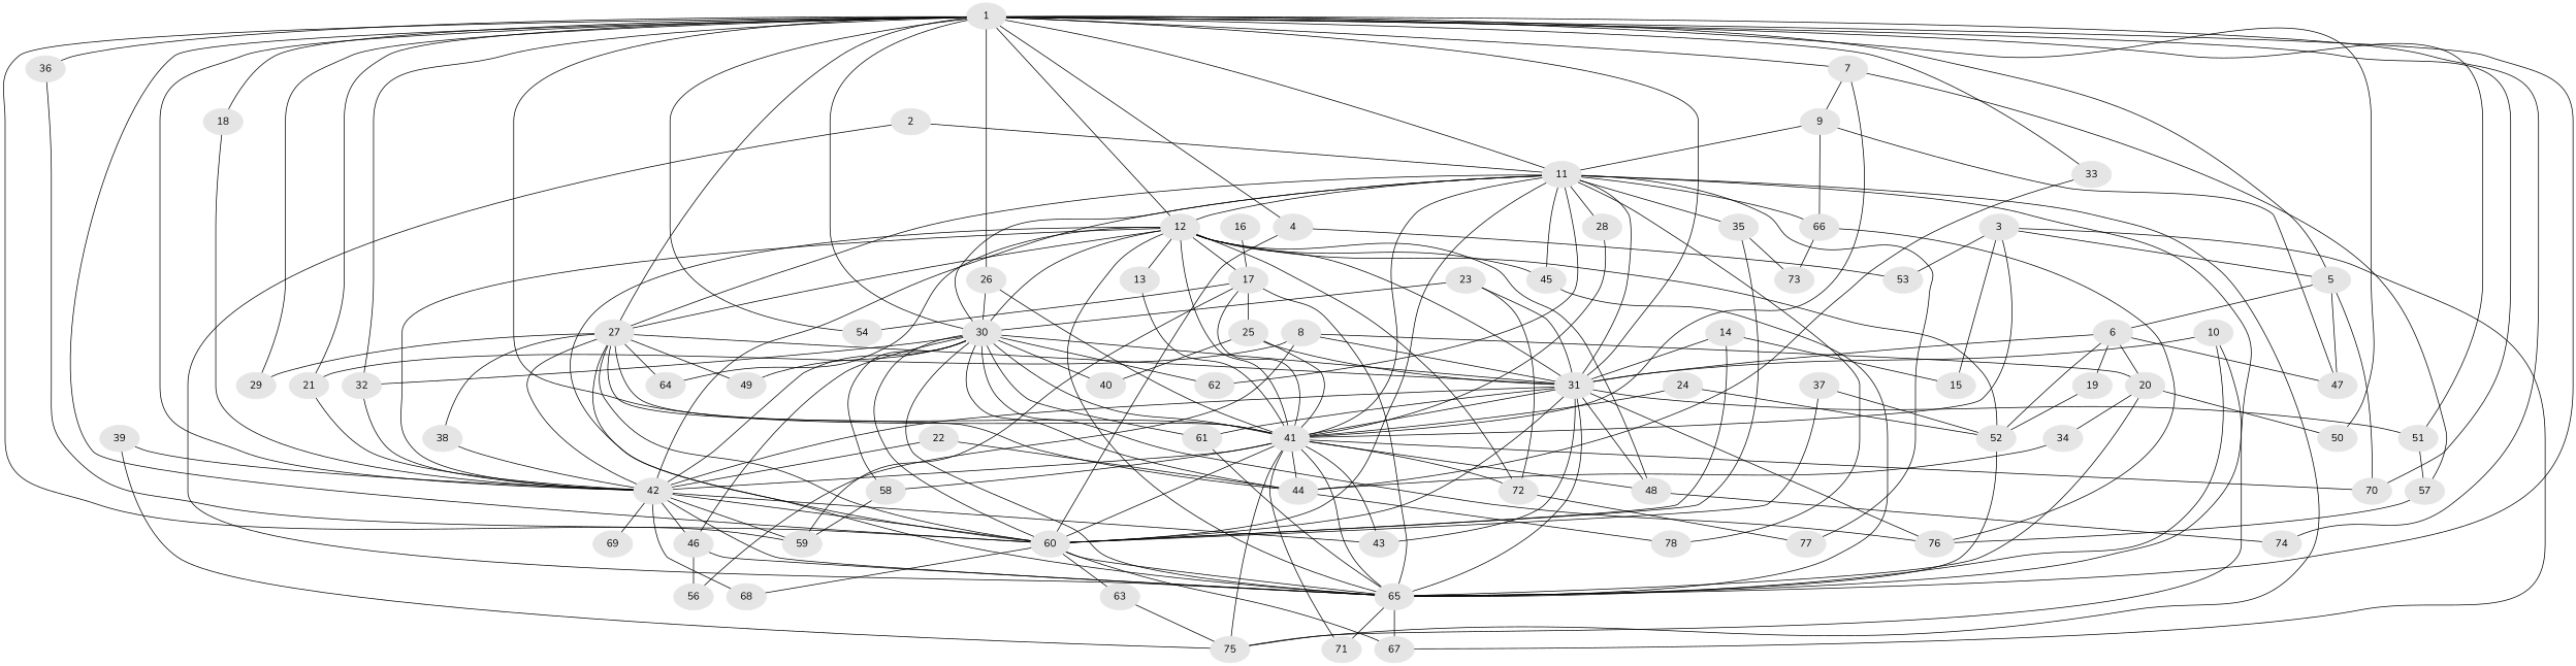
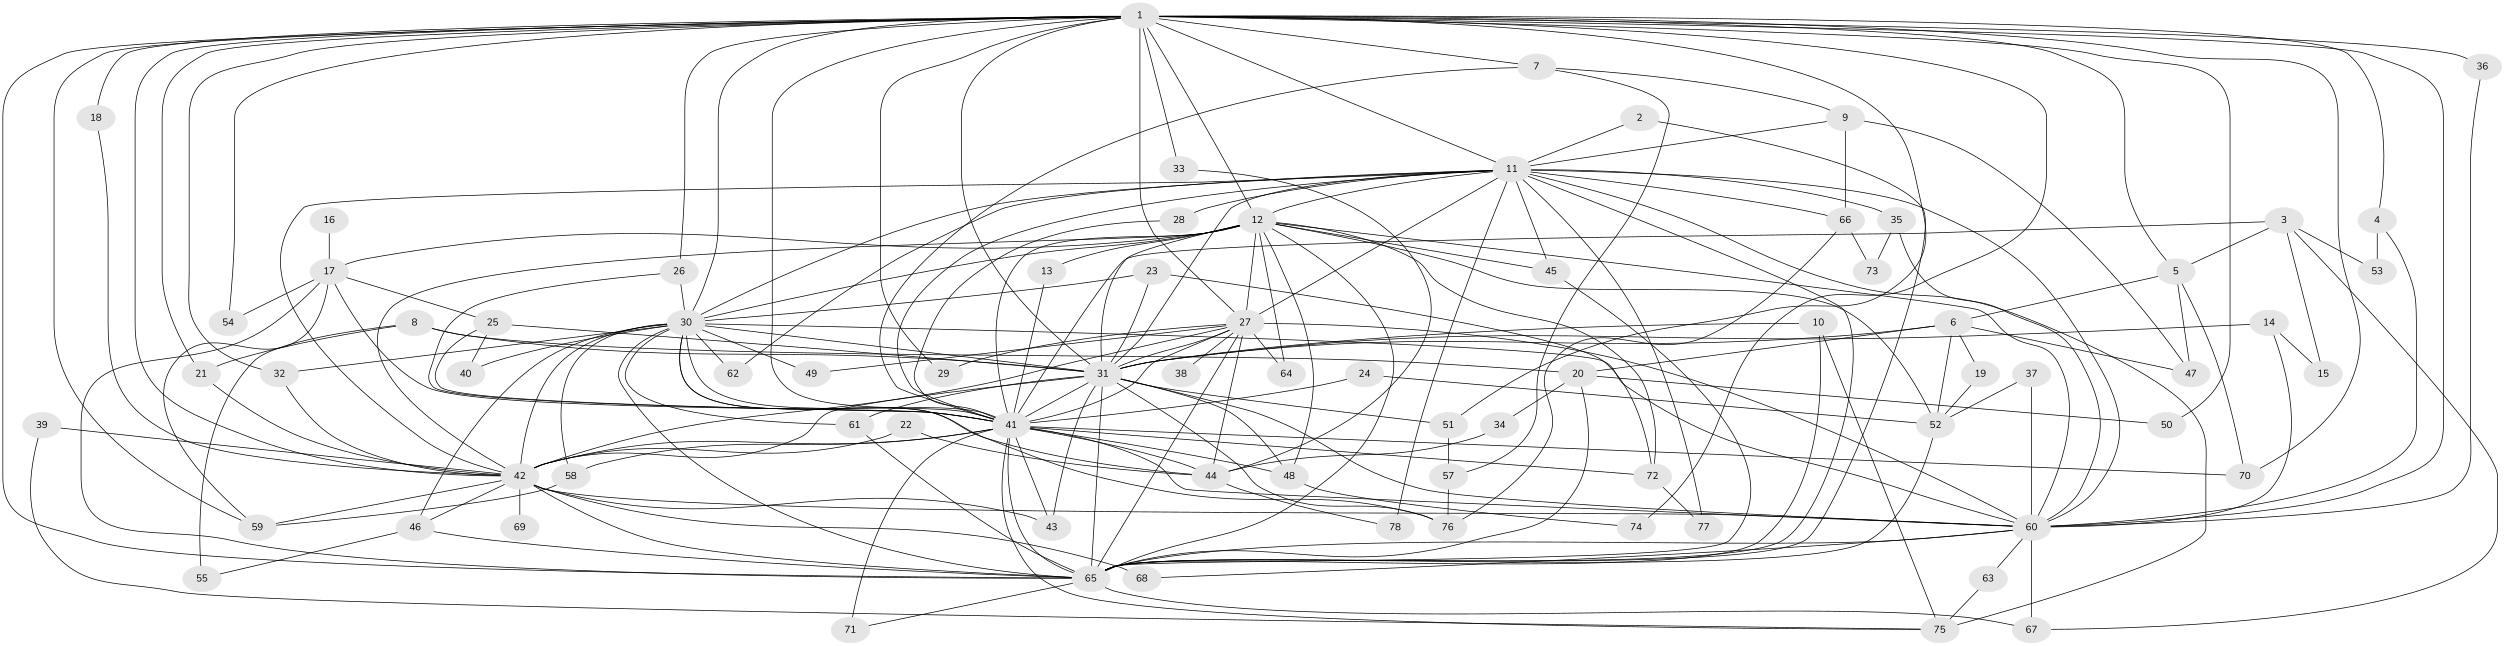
  graph {
    fontname=Nunito
    node [color=gray90 fontname=Nunito style=filled]
    edge [fontname=Nunito weight=1.0]
    1
    4
    5
    7
    11
    12
    18
    21
    26
    27
    29
    30
    31
    32
    33
    36
    41
    42
    50
    51
    54
    59
    60
    65
    70
    74
    53
    6
    47
    9
    57
    66
    75
    28
    35
    45
    62
    77
    78
    52
    13
    17
    48
    64
    72
    44
    38
    49
    76
    40
    46
    58
    61
    43
    71
    68
    69
    67
    63
    2
    3
    15
    19
    20
    16
    34
    8
-   56
+   56 [label=55]
    73
    10
    25
    14
    22
    23
    24
    37
    39
    1 -- 4
    1 -- 5
    1 -- 7
    1 -- 11
    1 -- 12
    1 -- 18
    1 -- 21
    1 -- 26
    1 -- 27
    1 -- 29
    1 -- 30
    1 -- 31
    1 -- 32
    1 -- 33
    1 -- 36
    1 -- 41
    1 -- 42
    1 -- 50
    1 -- 51
    1 -- 54
    1 -- 59
    1 -- 60
    1 -- 65
    1 -- 70
    1 -- 74
    4 -- 60
    4 -- 53
    5 -- 70
    5 -- 6
    5 -- 47
    7 -- 41
    7 -- 9
    7 -- 57
    11 -- 12
    11 -- 27
    11 -- 30
    11 -- 31 [weight=2.0]
    11 -- 41
    11 -- 42
    11 -- 60 [weight=2.0]
    11 -- 65
    11 -- 66
    11 -- 75
    11 -- 28
    11 -- 35
    11 -- 45
    11 -- 62
    11 -- 77
    11 -- 78
    12 -- 27
    12 -- 30
    12 -- 31 [weight=2.0]
    12 -- 41 [weight=2.0]
    12 -- 42
    12 -- 60
    12 -- 65
    12 -- 45
    12 -- 52
    12 -- 13
    12 -- 17
    12 -- 48
    12 -- 64
    12 -- 72
    18 -- 42
    21 -- 42
    26 -- 30
    26 -- 41
    27 -- 29
    27 -- 31
    27 -- 41 [weight=2.0]
    27 -- 42 [weight=2.0]
    27 -- 60
    27 -- 65
    27 -- 64
    27 -- 44
    27 -- 38
    27 -- 49
    30 -- 31
    30 -- 32
    30 -- 41 [weight=2.0]
    30 -- 42
    30 -- 60
    30 -- 65
    30 -- 62
    30 -- 44
    30 -- 49
    30 -- 76
    30 -- 40
    30 -- 46
    30 -- 58
    30 -- 61
    31 -- 41
    31 -- 42
    31 -- 51
    31 -- 60
    31 -- 65 [weight=3.0]
    31 -- 48
    31 -- 76
    31 -- 61
    31 -- 43
    32 -- 42
    33 -- 44
    36 -- 60
    41 -- 42
    41 -- 60
    41 -- 65
    41 -- 70
    41 -- 75
    41 -- 48
    41 -- 72
    41 -- 44
    41 -- 58
    41 -- 43
    41 -- 71
    42 -- 59
    42 -- 60
    42 -- 65
    42 -- 46
    42 -- 43
    42 -- 68 [weight=2.0]
    42 -- 69
    51 -- 57
    60 -- 65
    60 -- 68
    60 -- 67
    60 -- 63
    65 -- 71
    65 -- 67
    6 -- 31
    6 -- 47
    6 -- 52
    6 -- 19
    6 -- 20
    9 -- 11
    9 -- 47
    9 -- 66
    57 -- 76
    66 -- 76
    66 -- 73
    28 -- 41
    35 -- 60
    35 -- 73
    45 -- 65
    52 -- 65
    13 -- 41
    17 -- 41
    17 -- 54
    17 -- 59
    17 -- 65
    17 -- 25
    48 -- 74
    72 -- 77
    44 -- 78
-   38 -- 42
    46 -- 65
    46 -- 56
    58 -- 59
    61 -- 65
    63 -- 75
    2 -- 11
    2 -- 65
    3 -- 5
    3 -- 41
    3 -- 53
    3 -- 67
    3 -- 15
    19 -- 52
    20 -- 50
    20 -- 65
    20 -- 34
    16 -- 17
    34 -- 44
    8 -- 21
    8 -- 31
    8 -- 20
    8 -- 56
    10 -- 31
    10 -- 65
    10 -- 75
    25 -- 31
    25 -- 41
    25 -- 40
    14 -- 31
    14 -- 60
    14 -- 15
    22 -- 42
    22 -- 44
    23 -- 30
    23 -- 31
    23 -- 72
    24 -- 41
    24 -- 52
    37 -- 60
    37 -- 52
    39 -- 42
    39 -- 75
  }
